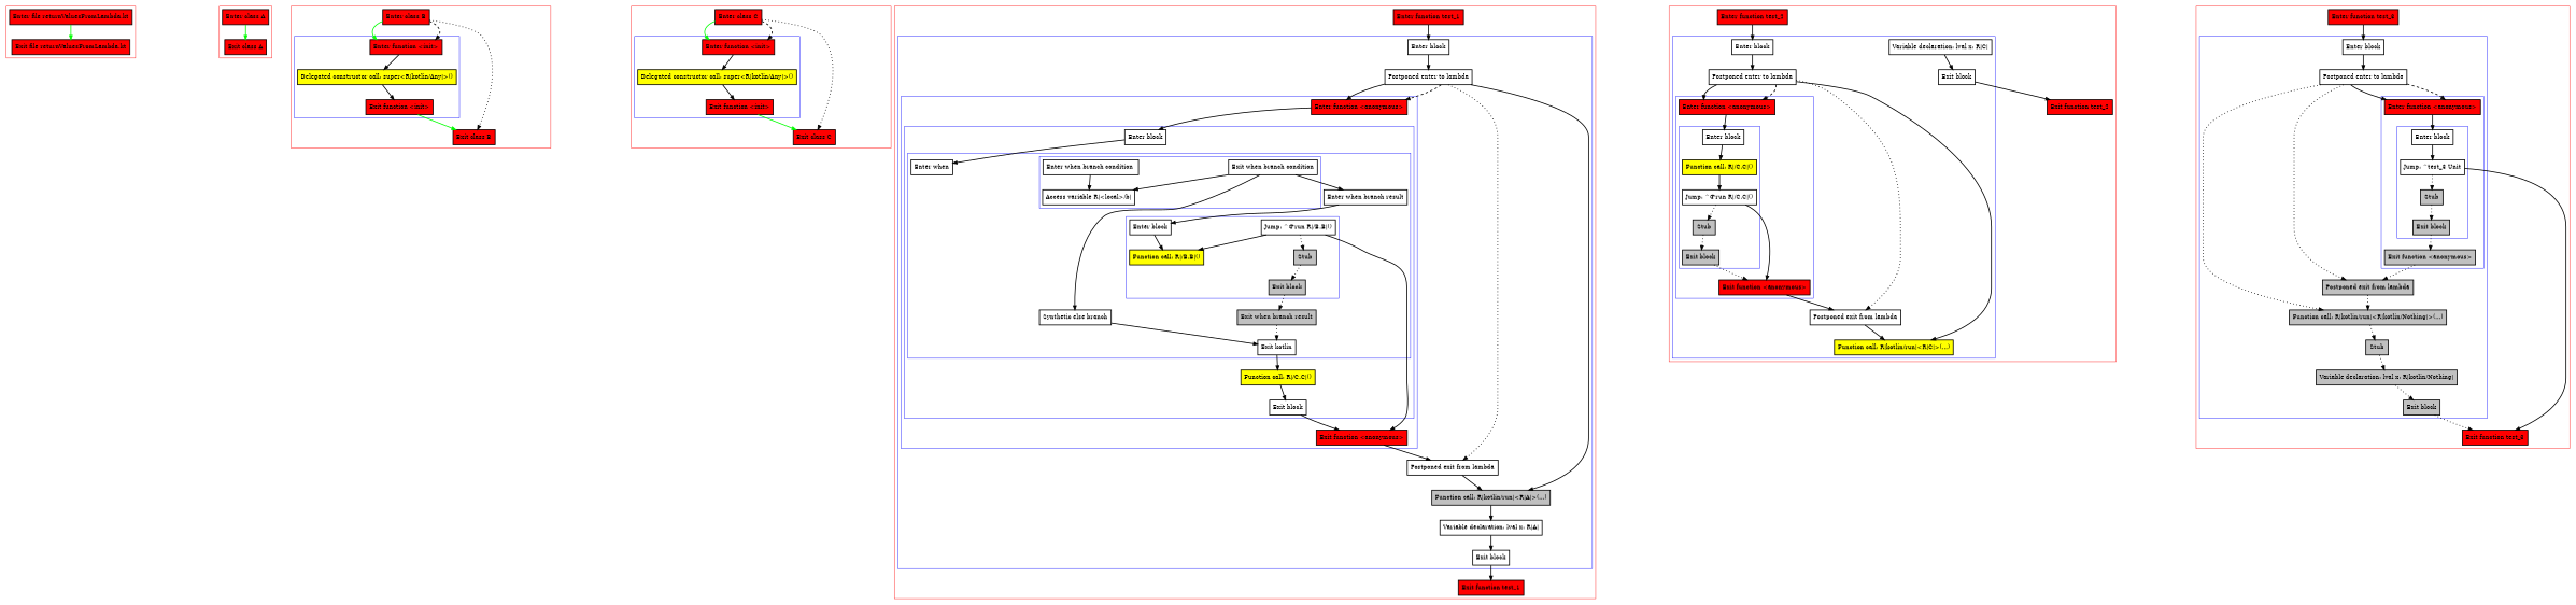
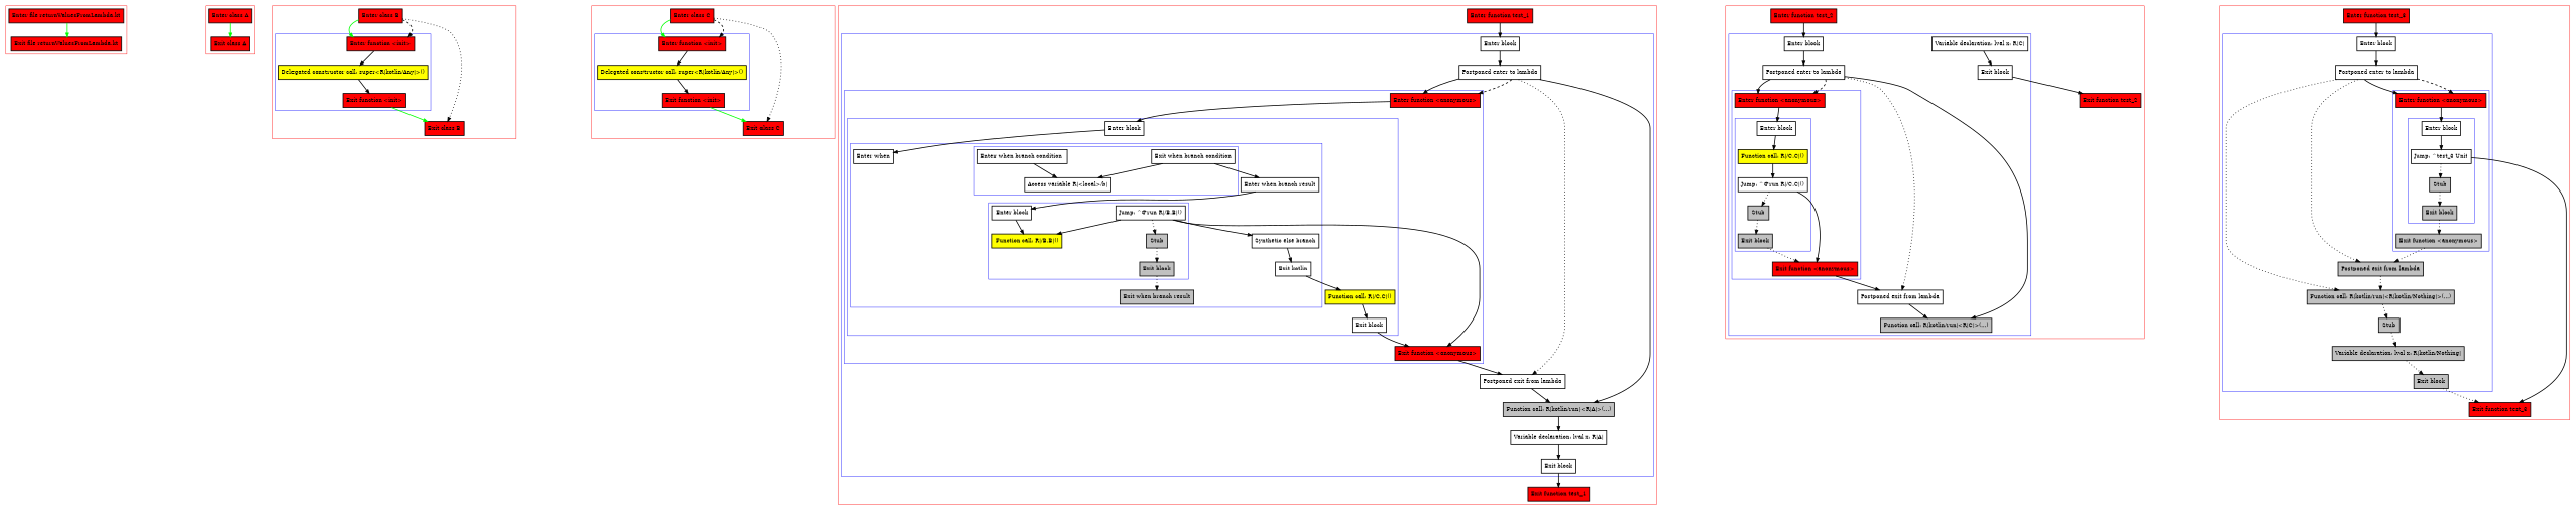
  digraph {
    nodesep=3
    node [penwidth=2 shape=box style=filled]
    edge [penwidth=2]
    n1 [fillcolor=red label="Enter file returnValuesFromLambda.kt"]
    n2 [fillcolor=red label="Exit file returnValuesFromLambda.kt"]
    n3 [fillcolor=red label="Enter class A"]
    n4 [fillcolor=red label="Exit class A"]
    n5 [fillcolor=red label="Enter function <init>"]
    n6 [fillcolor=yellow label="Delegated constructor call: super<R|kotlin/Any|>()"]
    n7 [fillcolor=red label="Exit function <init>"]
    n8 [fillcolor=red label="Enter class B"]
    n9 [fillcolor=red label="Exit class B"]
    n10 [fillcolor=red label="Enter function <init>"]
    n11 [fillcolor=yellow label="Delegated constructor call: super<R|kotlin/Any|>()"]
    n12 [fillcolor=red label="Exit function <init>"]
    n13 [fillcolor=red label="Enter class C"]
    n14 [fillcolor=red label="Exit class C"]
    n15 [label="Enter when branch condition " style=""]
    n16 [label="Access variable R|<local>/b|" style=""]
    n17 [label="Exit when branch condition" style=""]
    n18 [label="Enter block" style=""]
    n19 [fillcolor=yellow label="Function call: R|/B.B|()"]
    n20 [label="Jump: ^@run R|/B.B|()" style=""]
    n21 [fillcolor=gray label=Stub]
    n22 [fillcolor=gray label="Exit block"]
    n23 [label="Enter when" style=""]
    n24 [label="Synthetic else branch" style=""]
    n25 [label="Enter when branch result" style=""]
    n26 [fillcolor=gray label="Exit when branch result"]
    n27 [label="Exit kotlin" style=""]
    n28 [label="Enter block" style=""]
    n29 [fillcolor=yellow label="Function call: R|/C.C|()"]
    n30 [label="Exit block" style=""]
    n31 [fillcolor=red label="Enter function <anonymous>"]
    n32 [fillcolor=red label="Exit function <anonymous>"]
    n33 [label="Enter block" style=""]
    n34 [label="Postponed enter to lambda" style=""]
    n35 [label="Postponed exit from lambda" style=""]
    n36 [fillcolor=gray label="Function call: R|kotlin/run|<R|A|>(...)"]
    n37 [label="Variable declaration: lval x: R|A|" style=""]
    n38 [label="Exit block" style=""]
    n39 [fillcolor=red label="Enter function test_1"]
    n40 [fillcolor=red label="Exit function test_1"]
    n41 [label="Enter block" style=""]
    n42 [fillcolor=yellow label="Function call: R|/C.C|()"]
    n43 [label="Jump: ^@run R|/C.C|()" style=""]
    n44 [fillcolor=gray label=Stub]
    n45 [fillcolor=gray label="Exit block"]
    n46 [fillcolor=red label="Enter function <anonymous>"]
    n47 [fillcolor=red label="Exit function <anonymous>"]
    n48 [label="Enter block" style=""]
    n49 [label="Postponed enter to lambda" style=""]
    n50 [label="Postponed exit from lambda" style=""]
-   n51 [fillcolor=yellow label="Function call: R|kotlin/run|<R|C|>(...)"]
+   n51 [fillcolor=gray label="Function call: R|kotlin/run|<R|C|>(...)"]
    n52 [label="Variable declaration: lval x: R|C|" style=""]
    n53 [label="Exit block" style=""]
    n54 [fillcolor=red label="Enter function test_2"]
    n55 [fillcolor=red label="Exit function test_2"]
    n56 [label="Enter block" style=""]
    n57 [label="Jump: ^test_3 Unit" style=""]
    n58 [fillcolor=gray label=Stub]
    n59 [fillcolor=gray label="Exit block"]
    n60 [fillcolor=red label="Enter function <anonymous>"]
    n61 [fillcolor=gray label="Exit function <anonymous>"]
    n62 [label="Enter block" style=""]
    n63 [label="Postponed enter to lambda" style=""]
    n64 [fillcolor=gray label="Postponed exit from lambda"]
    n65 [fillcolor=gray label="Function call: R|kotlin/run|<R|kotlin/Nothing|>(...)"]
    n66 [fillcolor=gray label=Stub]
    n67 [fillcolor=gray label="Variable declaration: lval x: R|kotlin/Nothing|"]
    n68 [fillcolor=gray label="Exit block"]
    n69 [fillcolor=red label="Enter function test_3"]
    n70 [fillcolor=red label="Exit function test_3"]
    subgraph cluster_1 {
      color=red
      n1
      n2
    }
    subgraph cluster_2 {
      color=red
      n3
      n4
    }
    subgraph cluster_3 {
      color=red
      n8
      n9
      subgraph cluster_4 {
        color=blue
        n5
        n6
        n7
      }
    }
    subgraph cluster_5 {
      color=red
      n13
      n14
      subgraph cluster_6 {
        color=blue
        n10
        n11
        n12
      }
    }
    subgraph cluster_7 {
      color=red
      n39
      n40
      subgraph cluster_8 {
        color=blue
        n33
        n34
        n35
        n36
        n37
        n38
        subgraph cluster_9 {
          color=blue
          n31
          n32
          subgraph cluster_10 {
            color=blue
            n28
            n29
            n30
            subgraph cluster_11 {
              color=blue
              n23
              n24
              n25
              n26
              n27
              subgraph cluster_12 {
                color=blue
                n15
                n16
                n17
              }
              subgraph cluster_13 {
                color=blue
                n18
                n19
                n20
                n21
                n22
              }
            }
          }
        }
      }
    }
    subgraph cluster_14 {
      color=red
      n54
      n55
      subgraph cluster_15 {
        color=blue
        n48
        n49
        n50
        n51
        n52
        n53
        subgraph cluster_16 {
          color=blue
          n46
          n47
          subgraph cluster_17 {
            color=blue
            n41
            n42
            n43
            n44
            n45
          }
        }
      }
    }
    subgraph cluster_18 {
      color=red
      n69
      n70
      subgraph cluster_19 {
        color=blue
        n62
        n63
        n64
        n65
        n66
        n67
        n68
        subgraph cluster_20 {
          color=blue
          n60
          n61
          subgraph cluster_21 {
            color=blue
            n56
            n57
            n58
            n59
          }
        }
      }
    }
    n1 -> n2 [color=green]
    n3 -> n4 [color=green]
    n5 -> n6
    n6 -> n7
    n7 -> n9 [color=green]
    n8 -> n5 [color=green]
    n8 -> n5 [style=dashed]
    n8 -> n9 [style=dotted]
    n10 -> n11
    n11 -> n12
    n12 -> n14 [color=green]
    n13 -> n10 [color=green]
    n13 -> n10 [style=dashed]
    n13 -> n14 [style=dotted]
    n15 -> n16
    n17 -> n16
-   n17 -> n24
+   n20 -> n24
    n17 -> n25
    n18 -> n19
    n20 -> n19
    n20 -> n21 [style=dotted]
    n20 -> n32
    n21 -> n22 [style=dotted]
    n22 -> n26 [style=dotted]
    n24 -> n27
    n25 -> n18
-   n26 -> n27 [style=dotted]
    n27 -> n29
    n28 -> n23
    n29 -> n30
    n30 -> n32
    n31 -> n28
    n32 -> n35
    n33 -> n34
    n34 -> n31
    n34 -> n31 [style=dashed]
    n34 -> n35 [style=dotted]
    n34 -> n36
    n35 -> n36
    n36 -> n37
    n37 -> n38
    n38 -> n40
    n39 -> n33
    n41 -> n42
    n42 -> n43
    n43 -> n44 [style=dotted]
    n43 -> n47
    n44 -> n45 [style=dotted]
    n45 -> n47 [style=dotted]
    n46 -> n41
    n47 -> n50
    n48 -> n49
    n49 -> n46
    n49 -> n46 [style=dashed]
    n49 -> n50 [style=dotted]
    n49 -> n51
    n50 -> n51
    n52 -> n53
    n53 -> n55
    n54 -> n48
    n56 -> n57
    n57 -> n58 [style=dotted]
    n57 -> n70
    n58 -> n59 [style=dotted]
    n59 -> n61 [style=dotted]
    n60 -> n56
    n61 -> n64 [style=dotted]
    n62 -> n63
    n63 -> n60
    n63 -> n60 [style=dashed]
    n63 -> n64 [style=dotted]
    n63 -> n65 [style=dotted]
    n64 -> n65 [style=dotted]
    n65 -> n66 [style=dotted]
    n66 -> n67 [style=dotted]
    n67 -> n68 [style=dotted]
    n68 -> n70 [style=dotted]
    n69 -> n62
  }
